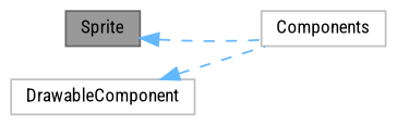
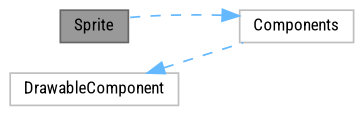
  digraph {
    fontname="Roboto Condensed"
    rankdir=LR
    node [color=grey75 fillcolor=white fontname="Roboto Condensed" fontsize=10 shape=box style=filled]
    edge [color=steelblue1 dir=back fontname="Roboto Condensed" fontsize=10 labelfontname=Helvetica labelfontsize=10 style=dashed]
    n1 [color=gray40 fillcolor=grey60 fontcolor=black height=0.2 label=Sprite width=0.4]
    n2 [height=0.2 label=Components width=0.4]
    n3 [height=0.2 label=DrawableComponent width=0.4]
-   n1 -> n2
+   n2 -> n1
    n3 -> n2
  }
